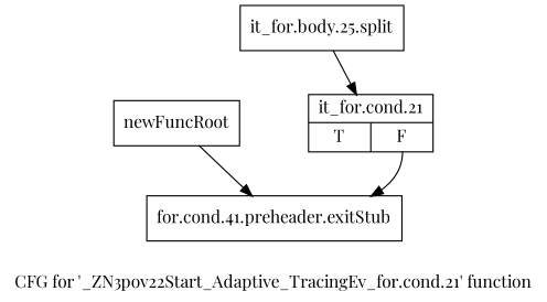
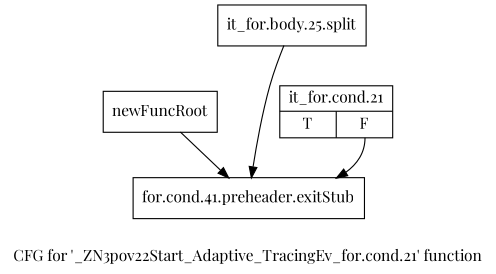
  digraph {
    fontname="Playfair Display"
    label="CFG for '_ZN3pov22Start_Adaptive_TracingEv_for.cond.21' function"
    node [fontname="Playfair Display" shape=record]
    edge [fontname="Playfair Display"]
    n1 [label="{newFuncRoot}"]
    n2 [label="{for.cond.41.preheader.exitStub}"]
    n3 [label="{it_for.cond.21|{<s0>T|<s1>F}}"]
    n4 [label="{it_for.body.25.split}"]
    n1 -> n2
    n3 -> n2 [tailport=s1]
-   n4 -> n3
+   n4 -> n2
  }
